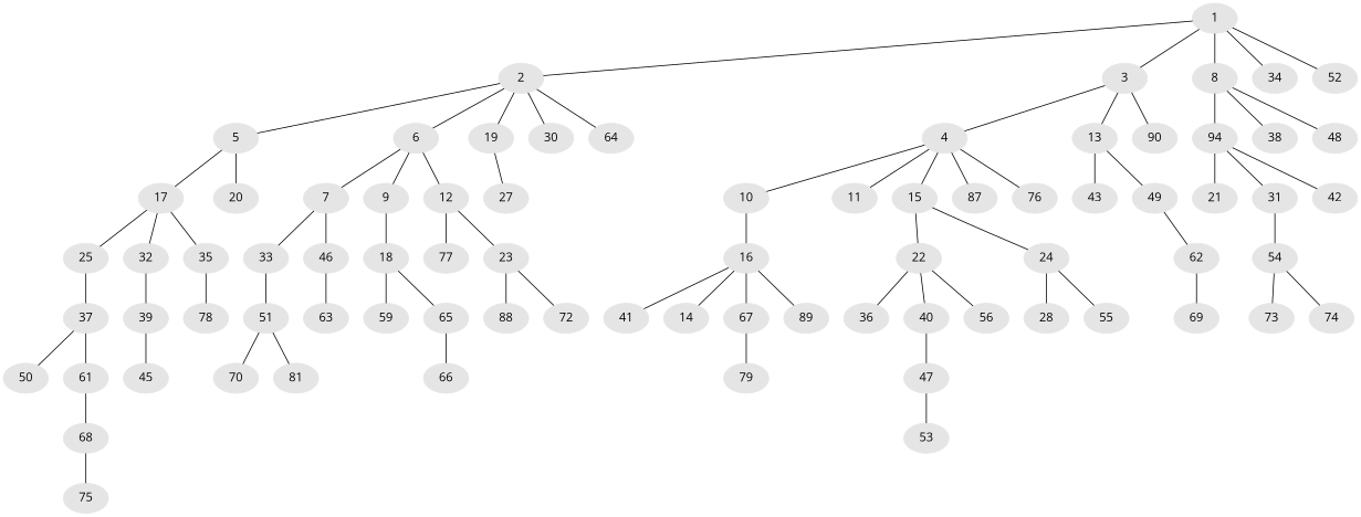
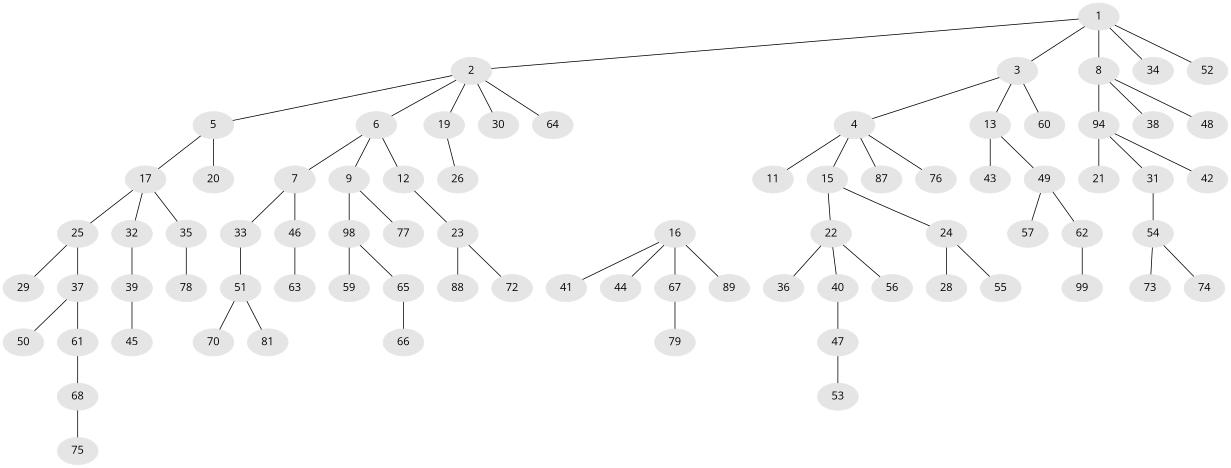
  graph {
    fontname="Open Sans"
    node [color=gray90 fontname="Open Sans" style=filled]
    edge [fontname="Open Sans"]
    1
    2
    3
    8
    34
    52
    5
    6
    19
    30
    64
    4
    13
-   60 [label=90]
+   60
    n15 [label=94]
    38
    48
    17
    20
    7
    9
    12
-   26 [label=27]
-   10
+   26
    11
    15
    n27 [label=87]
    76
    43
    49
    16
    22
    24
    25
    32
    35
    33
    51
    46
-   18
+   18 [label=98]
    77
    23
    63
    21
    31
    42
    59
    65
    41
-   44 [label=14]
+   44
    67
    n52 [label=89]
    n53 [label=88]
    72
+   57
    62
    54
    36
    40
    56
    28
    55
    79
+   29
    37
    39
    78
    66
    47
    50
    61
    73
    74
    45
    70
    81
    68
    53
-   69
+   69 [label=99]
    75
    1 -- 2
    1 -- 3
    1 -- 8
    1 -- 34
    1 -- 52
    2 -- 5
    2 -- 6
    2 -- 19
    2 -- 30
    2 -- 64
    3 -- 4
    3 -- 13
    3 -- 60
    8 -- n15
    8 -- 38
    8 -- 48
    5 -- 17
    5 -- 20
    6 -- 7
    6 -- 9
    6 -- 12
    19 -- 26
-   4 -- 10
    4 -- 11
    4 -- 15
    4 -- n27
    4 -- 76
    13 -- 43
    13 -- 49
    n15 -- 21
    n15 -- 31
    n15 -- 42
    17 -- 25
    17 -- 32
    17 -- 35
    7 -- 33
    7 -- 46
    9 -- 18
-   12 -- 77
+   9 -- 77
    12 -- 23
-   10 -- 16
    15 -- 22
    15 -- 24
+   49 -- 57
    49 -- 62
    16 -- 41
    16 -- 44
    16 -- 67
    16 -- n52
    22 -- 36
    22 -- 40
    22 -- 56
    24 -- 28
    24 -- 55
+   25 -- 29
    25 -- 37
    32 -- 39
    35 -- 78
    33 -- 51
    51 -- 70
    51 -- 81
    46 -- 63
    18 -- 59
    18 -- 65
    23 -- n53
    23 -- 72
    31 -- 54
    65 -- 66
    67 -- 79
    62 -- 69
    54 -- 73
    54 -- 74
    40 -- 47
    37 -- 50
    37 -- 61
    39 -- 45
    47 -- 53
    61 -- 68
    68 -- 75
  }
